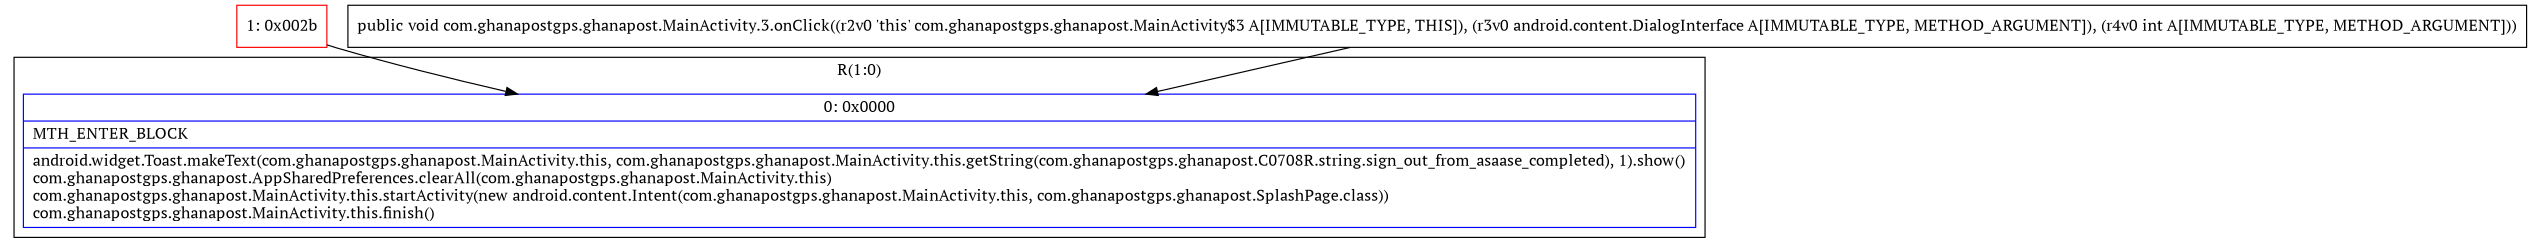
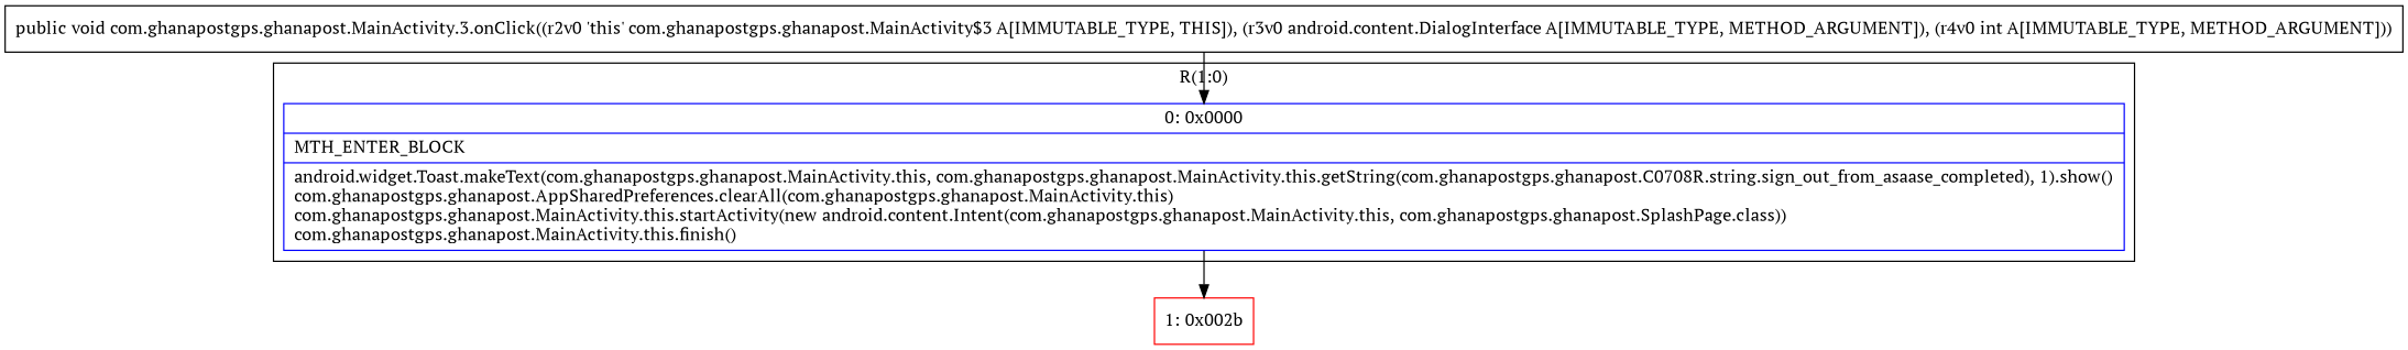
  digraph {
    fontname="PT Serif"
    node [shape=record fontname="PT Serif"]
    edge [fontname="PT Serif"]
    n1 [color=blue label="{0\:\ 0x0000|MTH_ENTER_BLOCK\l|android.widget.Toast.makeText(com.ghanapostgps.ghanapost.MainActivity.this, com.ghanapostgps.ghanapost.MainActivity.this.getString(com.ghanapostgps.ghanapost.C0708R.string.sign_out_from_asaase_completed), 1).show()\lcom.ghanapostgps.ghanapost.AppSharedPreferences.clearAll(com.ghanapostgps.ghanapost.MainActivity.this)\lcom.ghanapostgps.ghanapost.MainActivity.this.startActivity(new android.content.Intent(com.ghanapostgps.ghanapost.MainActivity.this, com.ghanapostgps.ghanapost.SplashPage.class))\lcom.ghanapostgps.ghanapost.MainActivity.this.finish()\l}"]
    n2 [color=red label="{1\:\ 0x002b}"]
    n3 [label="{public void com.ghanapostgps.ghanapost.MainActivity.3.onClick((r2v0 'this' com.ghanapostgps.ghanapost.MainActivity$3 A[IMMUTABLE_TYPE, THIS]), (r3v0 android.content.DialogInterface A[IMMUTABLE_TYPE, METHOD_ARGUMENT]), (r4v0 int A[IMMUTABLE_TYPE, METHOD_ARGUMENT])) }"]
    subgraph cluster_1 {
      label="R(1:0)"
      n1
    }
-   n2 -> n1
+   n1 -> n2
    n3 -> n1
  }
